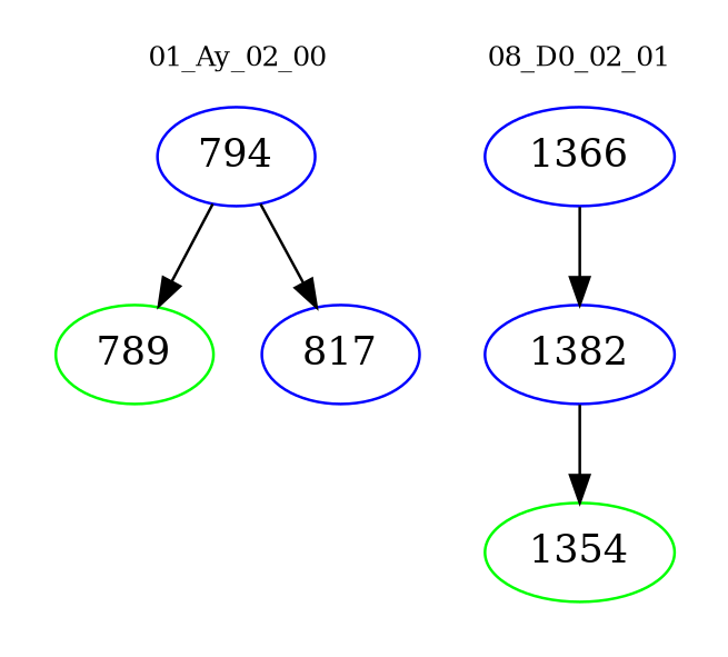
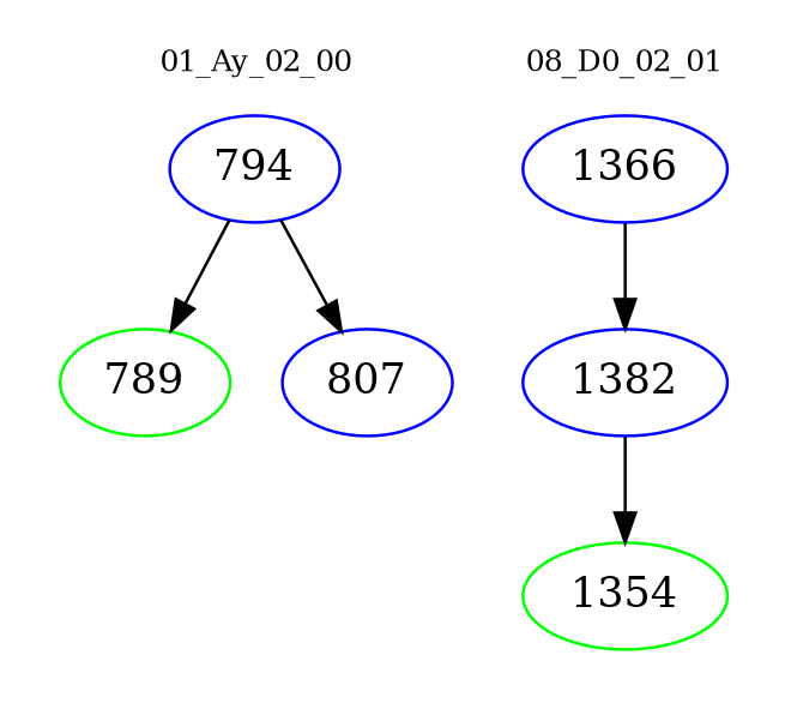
  digraph {
    node [color=blue]
    edge [color=black]
    n1 [label=794]
    n2 [color=green label=789]
-   n3 [label=817]
+   n3 [label=807]
    n4 [label=1366]
    n5 [color=green label=1354]
    n6 [label=1382]
    subgraph cluster_1 {
      color=white
      fontsize=10
      label="01_Ay_02_00"
      n1
      n2
      n3
    }
    subgraph cluster_2 {
      color=white
      fontsize=10
      label="08_D0_02_01"
      n4
      n5
      n6
    }
    n1 -> n2
    n1 -> n3
    n4 -> n6
    n6 -> n5
  }
